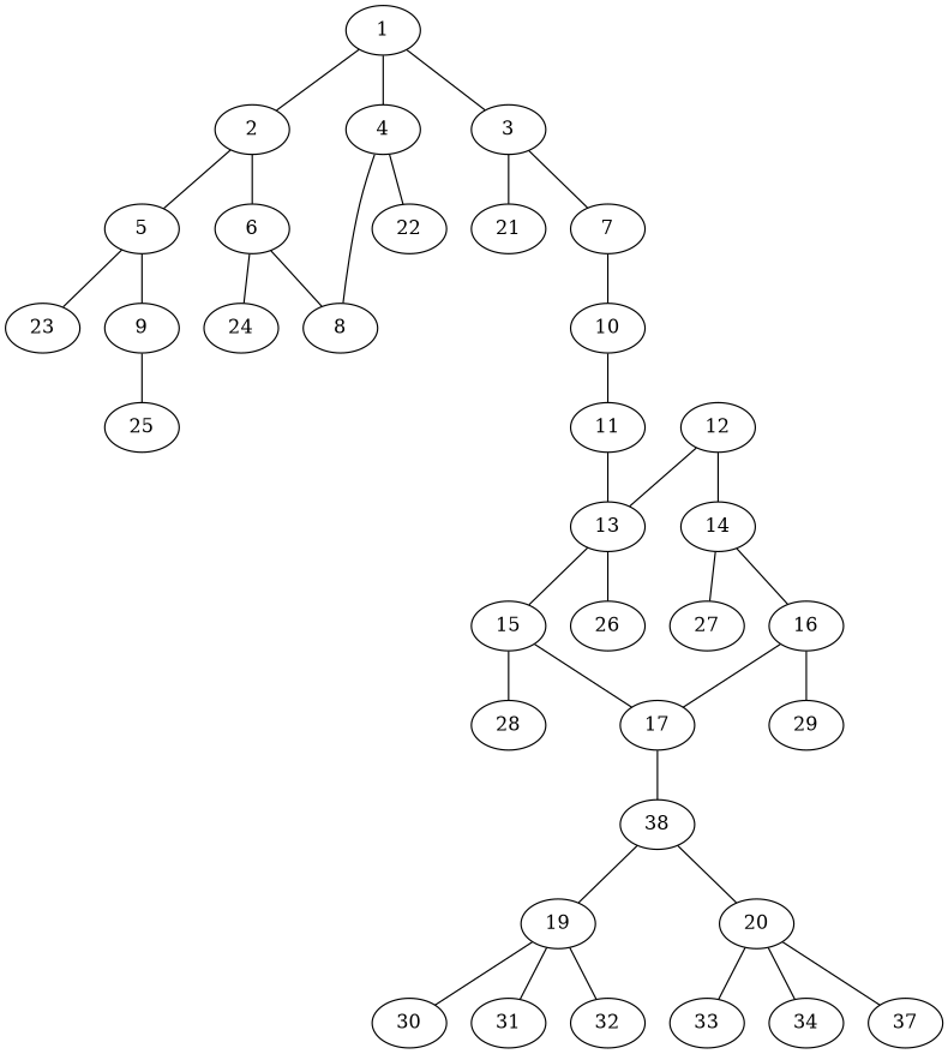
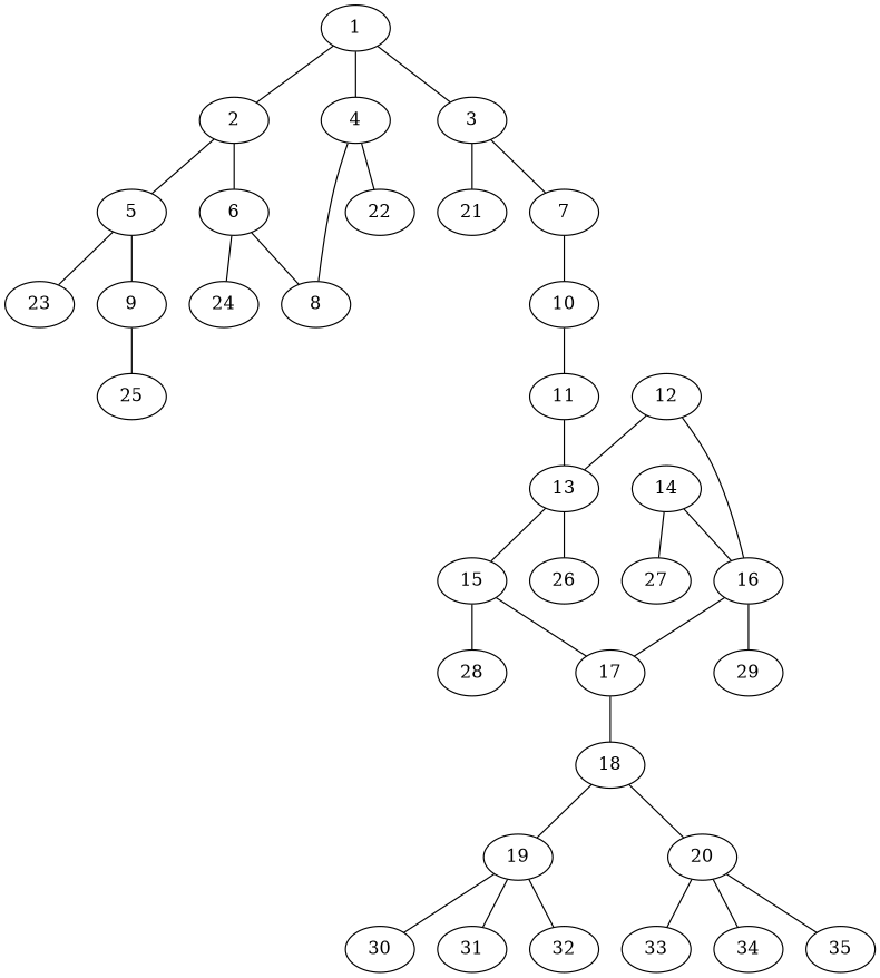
  graph {
    node [chem=C]
    edge [valence=1]
    1
    2
    3
    4
    5
    6 [chem=N]
    7
    21 [chem=H]
    8 [chem=N]
    22 [chem=H]
    9
    23 [chem=H]
    24 [chem=H]
    10 [chem=N]
    25 [chem=H]
    11 [chem=N]
    13
    12
    14
    15
    26 [chem=H]
    16
    27 [chem=H]
    17
    28 [chem=H]
    29 [chem=H]
-   18 [chem=N label=38]
+   18 [chem=N]
    19
    20
    30 [chem=H]
    31 [chem=H]
    32 [chem=H]
    33 [chem=H]
    34 [chem=H]
-   35 [chem=H label=37]
+   35 [chem=H]
    1 -- 2 [valence=2]
    1 -- 3
    1 -- 4
    2 -- 5
    2 -- 6
    3 -- 7 [valence=2]
    3 -- 21
    4 -- 8 [valence=2]
    4 -- 22
    5 -- 9 [valence=2]
    5 -- 23
    6 -- 8
    6 -- 24
    7 -- 10
    9 -- 25
    10 -- 11 [valence=2]
    11 -- 13
    13 -- 15
    13 -- 26
    12 -- 13 [valence=2]
-   12 -- 14
+   12 -- 16
    14 -- 16 [valence=2]
    14 -- 27
    15 -- 17 [valence=2]
    15 -- 28
    16 -- 17
    16 -- 29
    17 -- 18
    18 -- 19
    18 -- 20
    19 -- 30
    19 -- 31
    19 -- 32
    20 -- 33
    20 -- 34
    20 -- 35
  }
